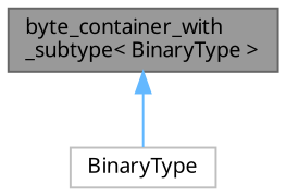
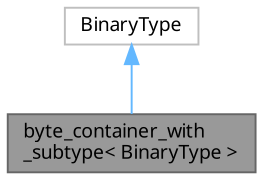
  digraph {
    fontname="Noto Sans"
    node [fontname="Noto Sans" fontsize=10 shape=box style=filled]
    n1 [color=gray40 fillcolor=grey60 fontcolor=black height=0.2 label="byte_container_with\l_subtype\< BinaryType \>" width=0.4]
    n2 [color=grey75 fillcolor=white height=0.2 label=BinaryType width=0.4]
-   n1 -> n2 [color=steelblue1 dir=back fontname="Noto Sans" fontsize=10 labelfontname=Helvetica labelfontsize=10 style=solid]
+   n2 -> n1 [color=steelblue1 dir=back fontname="Noto Sans" fontsize=10 labelfontname=Helvetica labelfontsize=10 style=solid]
  }
